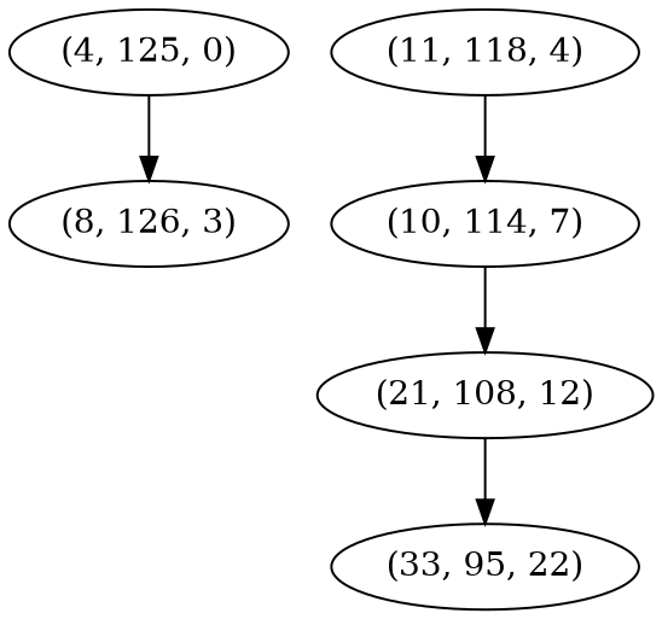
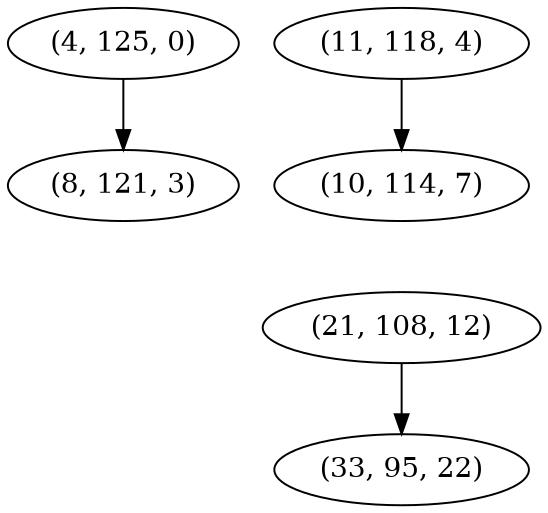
  digraph {
    "(4, 125, 0)"
-   "(8, 121, 3)" [label="(8, 126, 3)"]
+   "(8, 121, 3)"
    n3 [label="(10, 114, 7)"]
    "(11, 118, 4)"
    "(21, 108, 12)"
    "(33, 95, 22)"
    "(4, 125, 0)" -> "(8, 121, 3)"
-   n3 -> "(21, 108, 12)"
    "(11, 118, 4)" -> n3
    "(21, 108, 12)" -> "(33, 95, 22)"
  }
